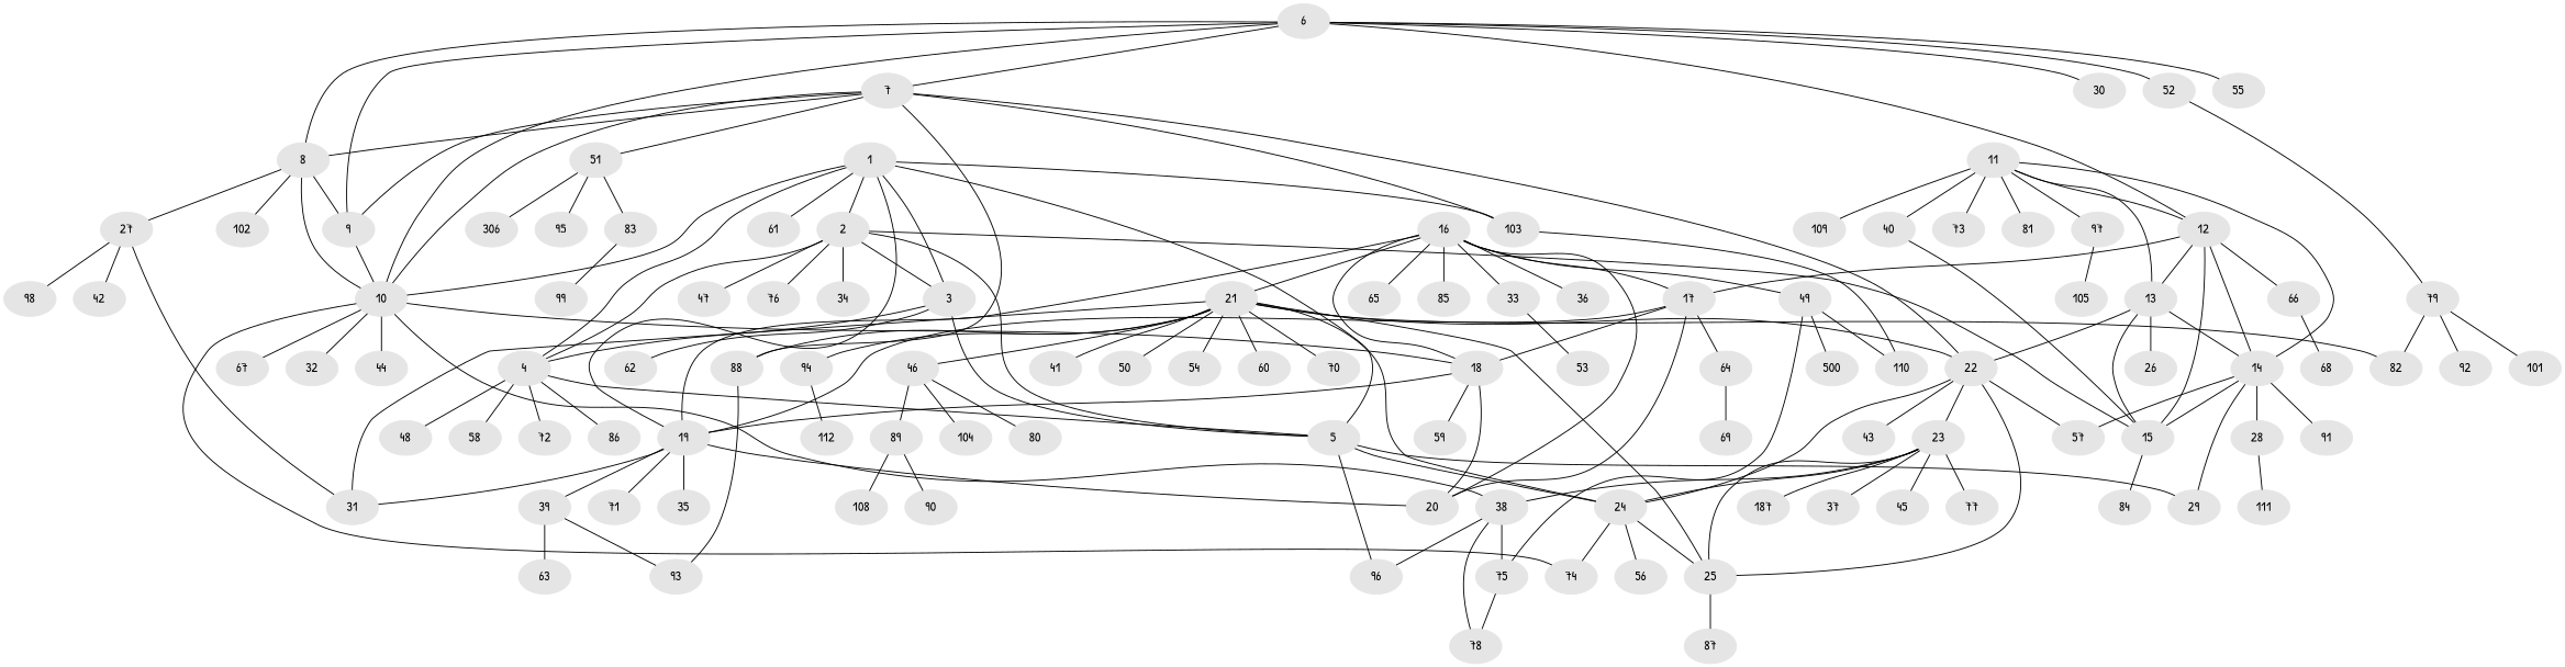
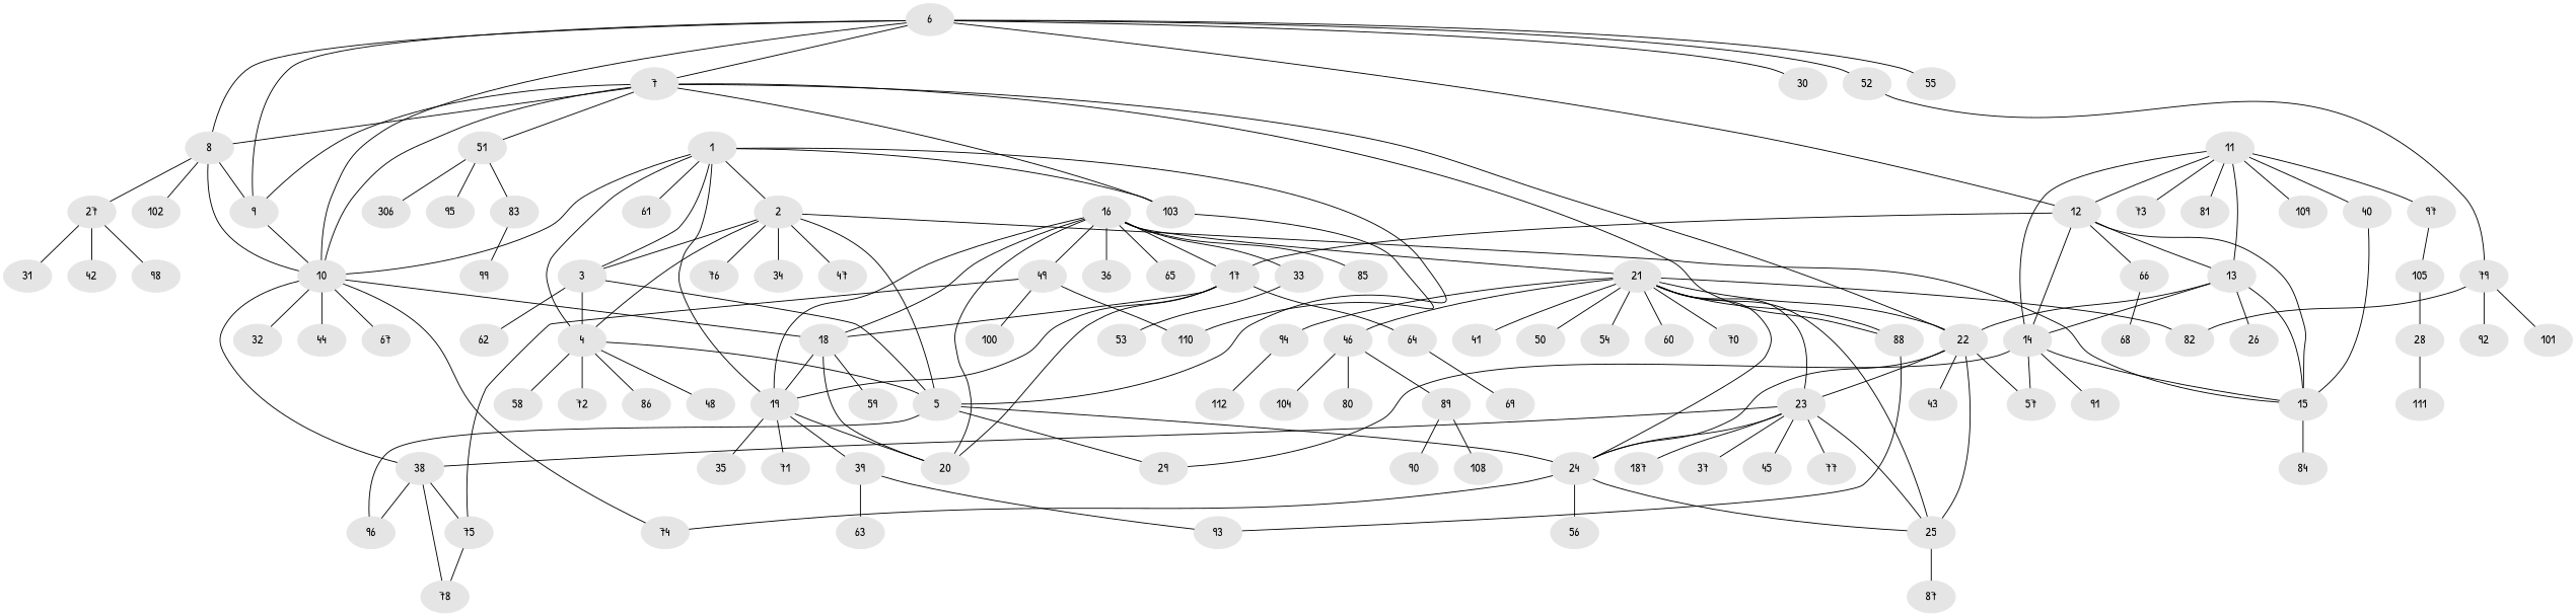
  graph {
    fontname="Patrick Hand"
    node [color=gray90 fontname="Patrick Hand" style=filled]
    edge [fontname="Patrick Hand"]
    1
    2
    3
    4
    5
    10
    19
    61
    103
    15
    34
    47
    76
    62
    48
    58
    72
    86
    24
    29
    96
    18
    32
    38
    44
    67
    74
    20
    31
    35
    39
    71
    110
    84
    25
    56
    6
    7
    8
    9
    12
    30
    52
    55
    22
    51
    88
    27
    102
    13
    14
    17
    66
    79
    57
    23
    43
    83
    95
    n60 [label=306]
    93
    42
    98
    59
    75
    78
    11
    40
    73
    81
    97
    109
    26
    28
    91
    105
    64
    68
    111
    16
    21
    33
    36
    49
    65
    85
    41
    46
    50
    54
    60
    70
    82
    94
    53
-   100 [label=500]
+   100
    69
    63
    37
    45
    77
    n102 [label=187]
    87
    80
    89
    104
    112
    90
    108
    99
    92
    101
    1 -- 2
    1 -- 3
    1 -- 4
    1 -- 5
    1 -- 10
    1 -- 19
    1 -- 61
    1 -- 103
    2 -- 3
    2 -- 4
    2 -- 5
    2 -- 15
    2 -- 34
    2 -- 47
    2 -- 76
    3 -- 4
    3 -- 5
    3 -- 62
    4 -- 5
    4 -- 48
    4 -- 58
    4 -- 72
    4 -- 86
    5 -- 24
    5 -- 29
    5 -- 96
    10 -- 18
    10 -- 32
    10 -- 38
    10 -- 44
    10 -- 67
    10 -- 74
    19 -- 20
-   19 -- 31
    19 -- 35
    19 -- 39
    19 -- 71
    103 -- 110
    15 -- 84
    24 -- 74
    24 -- 25
    24 -- 56
    18 -- 19
    18 -- 20
    18 -- 59
    38 -- 96
    38 -- 75
    38 -- 78
    39 -- 93
    39 -- 63
    25 -- 87
    6 -- 10
    6 -- 7
    6 -- 8
    6 -- 9
    6 -- 12
    6 -- 30
    6 -- 52
    6 -- 55
    7 -- 10
    7 -- 103
    7 -- 8
    7 -- 9
    7 -- 22
    7 -- 51
    7 -- 88
    8 -- 10
    8 -- 9
    8 -- 27
    8 -- 102
    9 -- 10
    12 -- 15
    12 -- 13
    12 -- 14
    12 -- 17
    12 -- 66
    52 -- 79
    22 -- 24
    22 -- 25
    22 -- 57
    22 -- 23
    22 -- 43
    51 -- 83
    51 -- 95
    51 -- n60
    88 -- 93
    27 -- 31
    27 -- 42
    27 -- 98
    13 -- 15
    13 -- 22
    13 -- 14
    13 -- 26
    14 -- 15
    14 -- 29
    14 -- 57
-   14 -- 28
+   105 -- 28
    14 -- 91
    17 -- 19
    17 -- 18
    17 -- 20
    17 -- 64
    66 -- 68
    79 -- 82
    79 -- 92
    79 -- 101
    23 -- 24
    23 -- 38
    23 -- 25
    23 -- 37
    23 -- 45
    23 -- 77
    23 -- n102
    83 -- 99
    75 -- 78
    11 -- 12
    11 -- 13
    11 -- 14
    11 -- 40
    11 -- 73
    11 -- 81
    11 -- 97
    11 -- 109
    40 -- 15
    97 -- 105
    28 -- 111
    64 -- 69
    16 -- 19
    16 -- 18
    16 -- 20
    16 -- 17
    16 -- 21
    16 -- 33
    16 -- 36
    16 -- 49
    16 -- 65
    16 -- 85
    21 -- 24
    21 -- 25
    21 -- 22
    21 -- 88
-   21 -- 31
+   21 -- 23
    21 -- 41
    21 -- 46
    21 -- 50
    21 -- 54
    21 -- 60
    21 -- 70
    21 -- 82
    21 -- 94
    33 -- 53
    49 -- 110
    49 -- 75
    49 -- 100
    46 -- 80
    46 -- 89
    46 -- 104
    94 -- 112
    89 -- 90
    89 -- 108
  }
